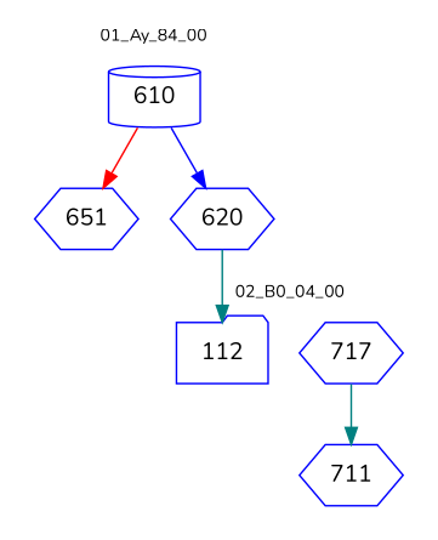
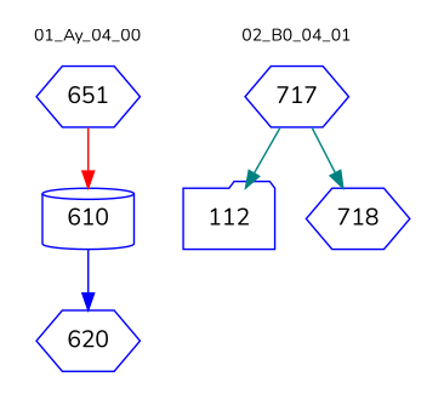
  digraph {
    fontname=Nunito
    node [color=blue fontname=Nunito shape=hexagon]
    edge [color=teal fontname=Nunito]
    n1 [label=610 shape=cylinder]
    n2 [label=651]
    n3 [label=620]
    n4 [label=717]
    n5 [label=112 shape=folder]
-   n6 [label=711]
+   n6 [label=718]
    subgraph cluster_1 {
      color=white
      fontsize=10
-     label="01_Ay_84_00"
+     label="01_Ay_04_00"
      n1
      n2
      n3
    }
    subgraph cluster_2 {
      color=white
      fontsize=10
-     label="02_B0_04_00"
+     label="02_B0_04_01"
      n4
      n5
      n6
    }
-   n1 -> n2 [color=red]
+   n2 -> n1 [color=red]
    n1 -> n3 [color=blue]
-   n3 -> n5
+   n4 -> n5
    n4 -> n6
  }
